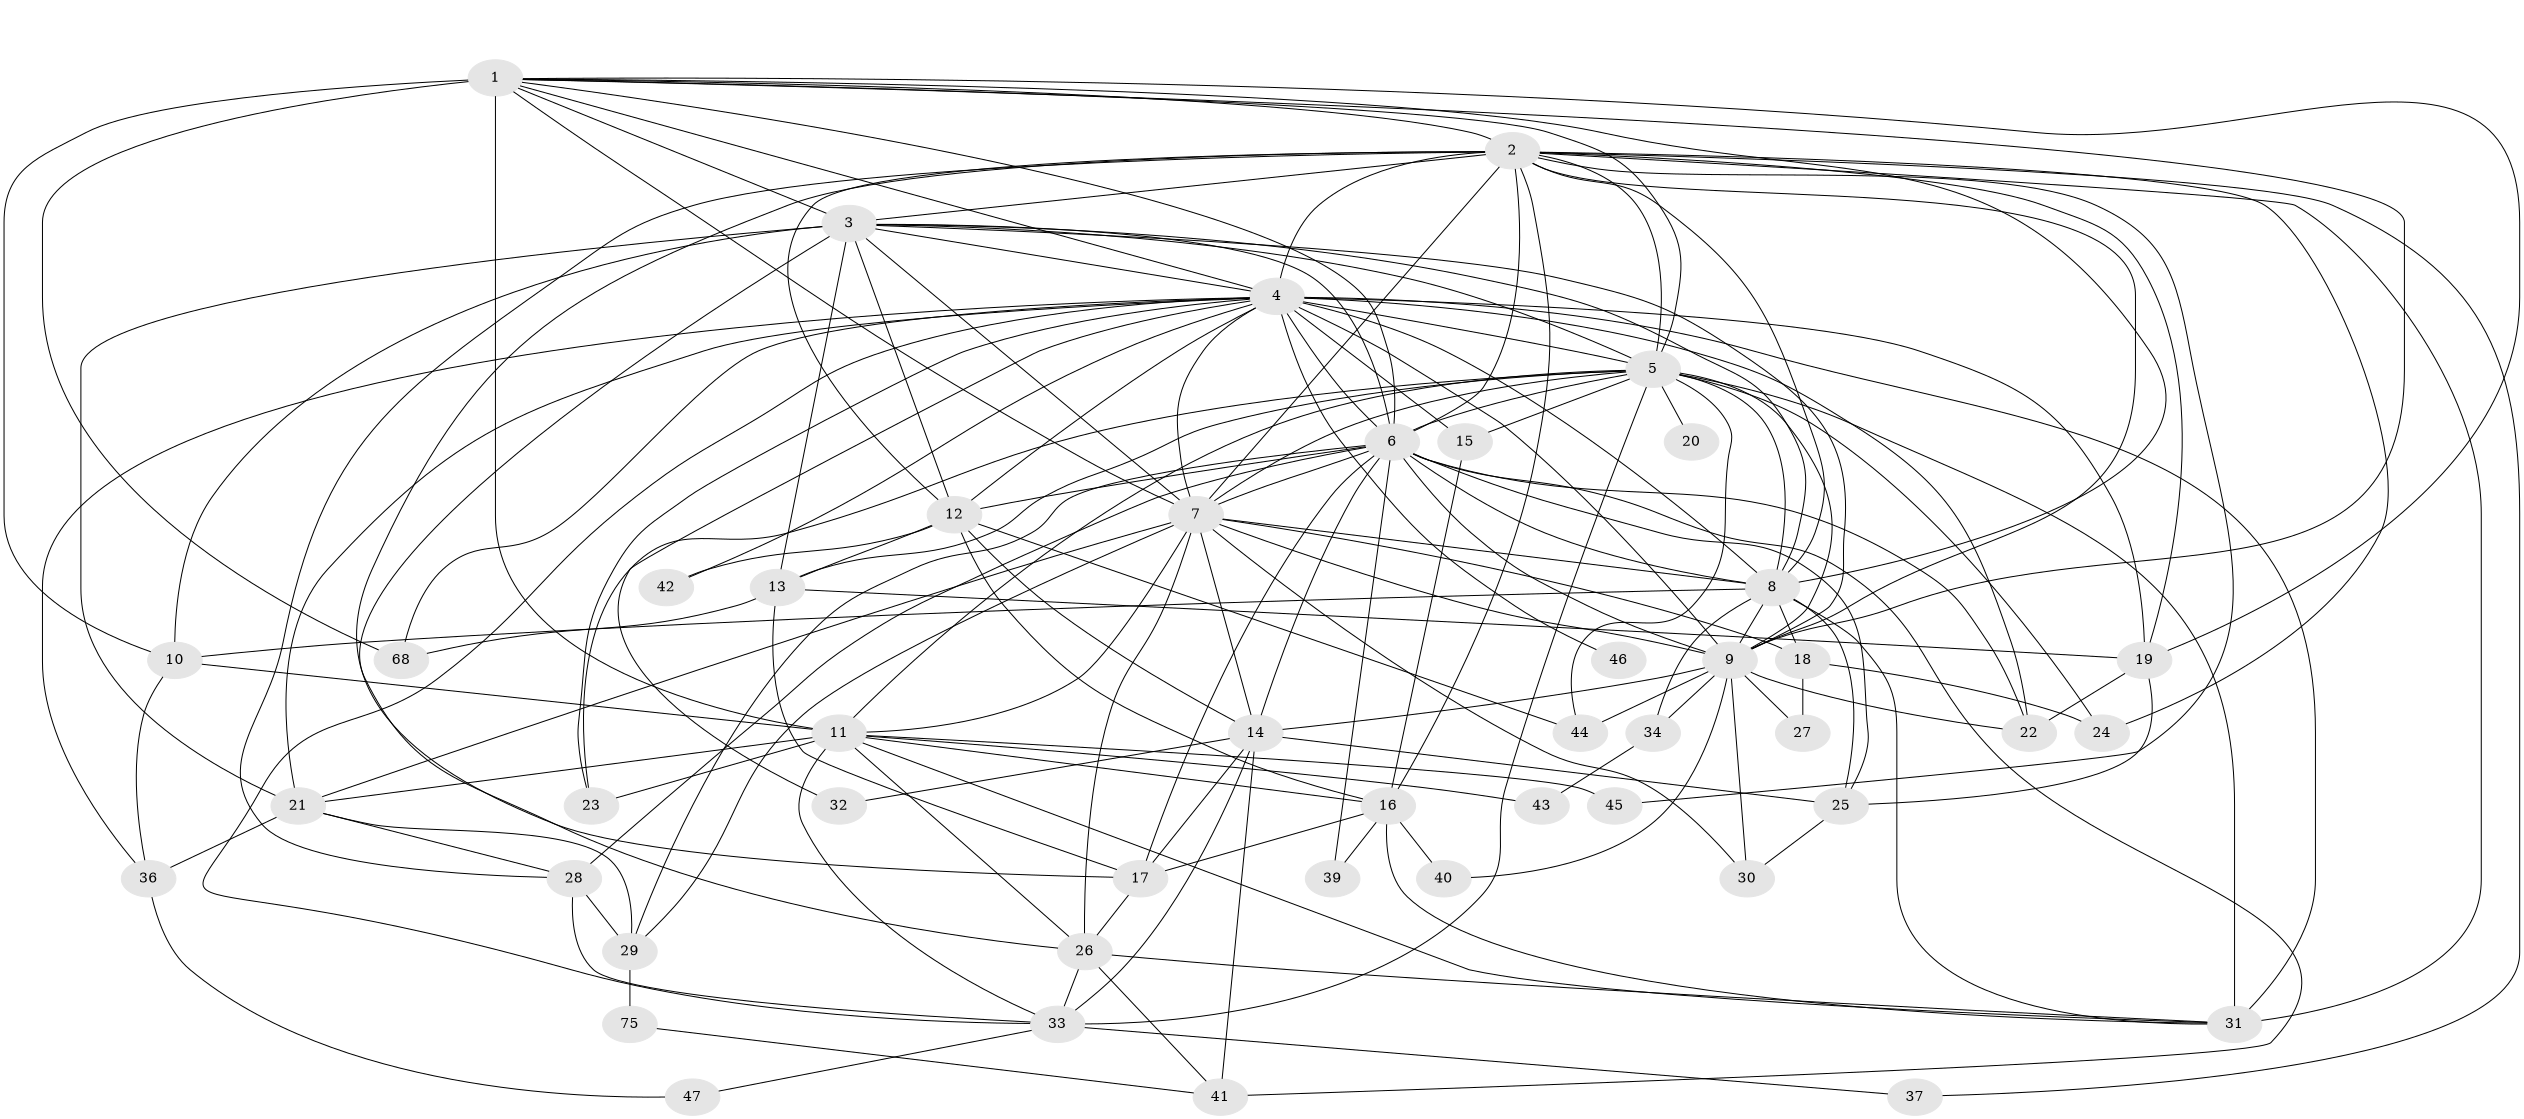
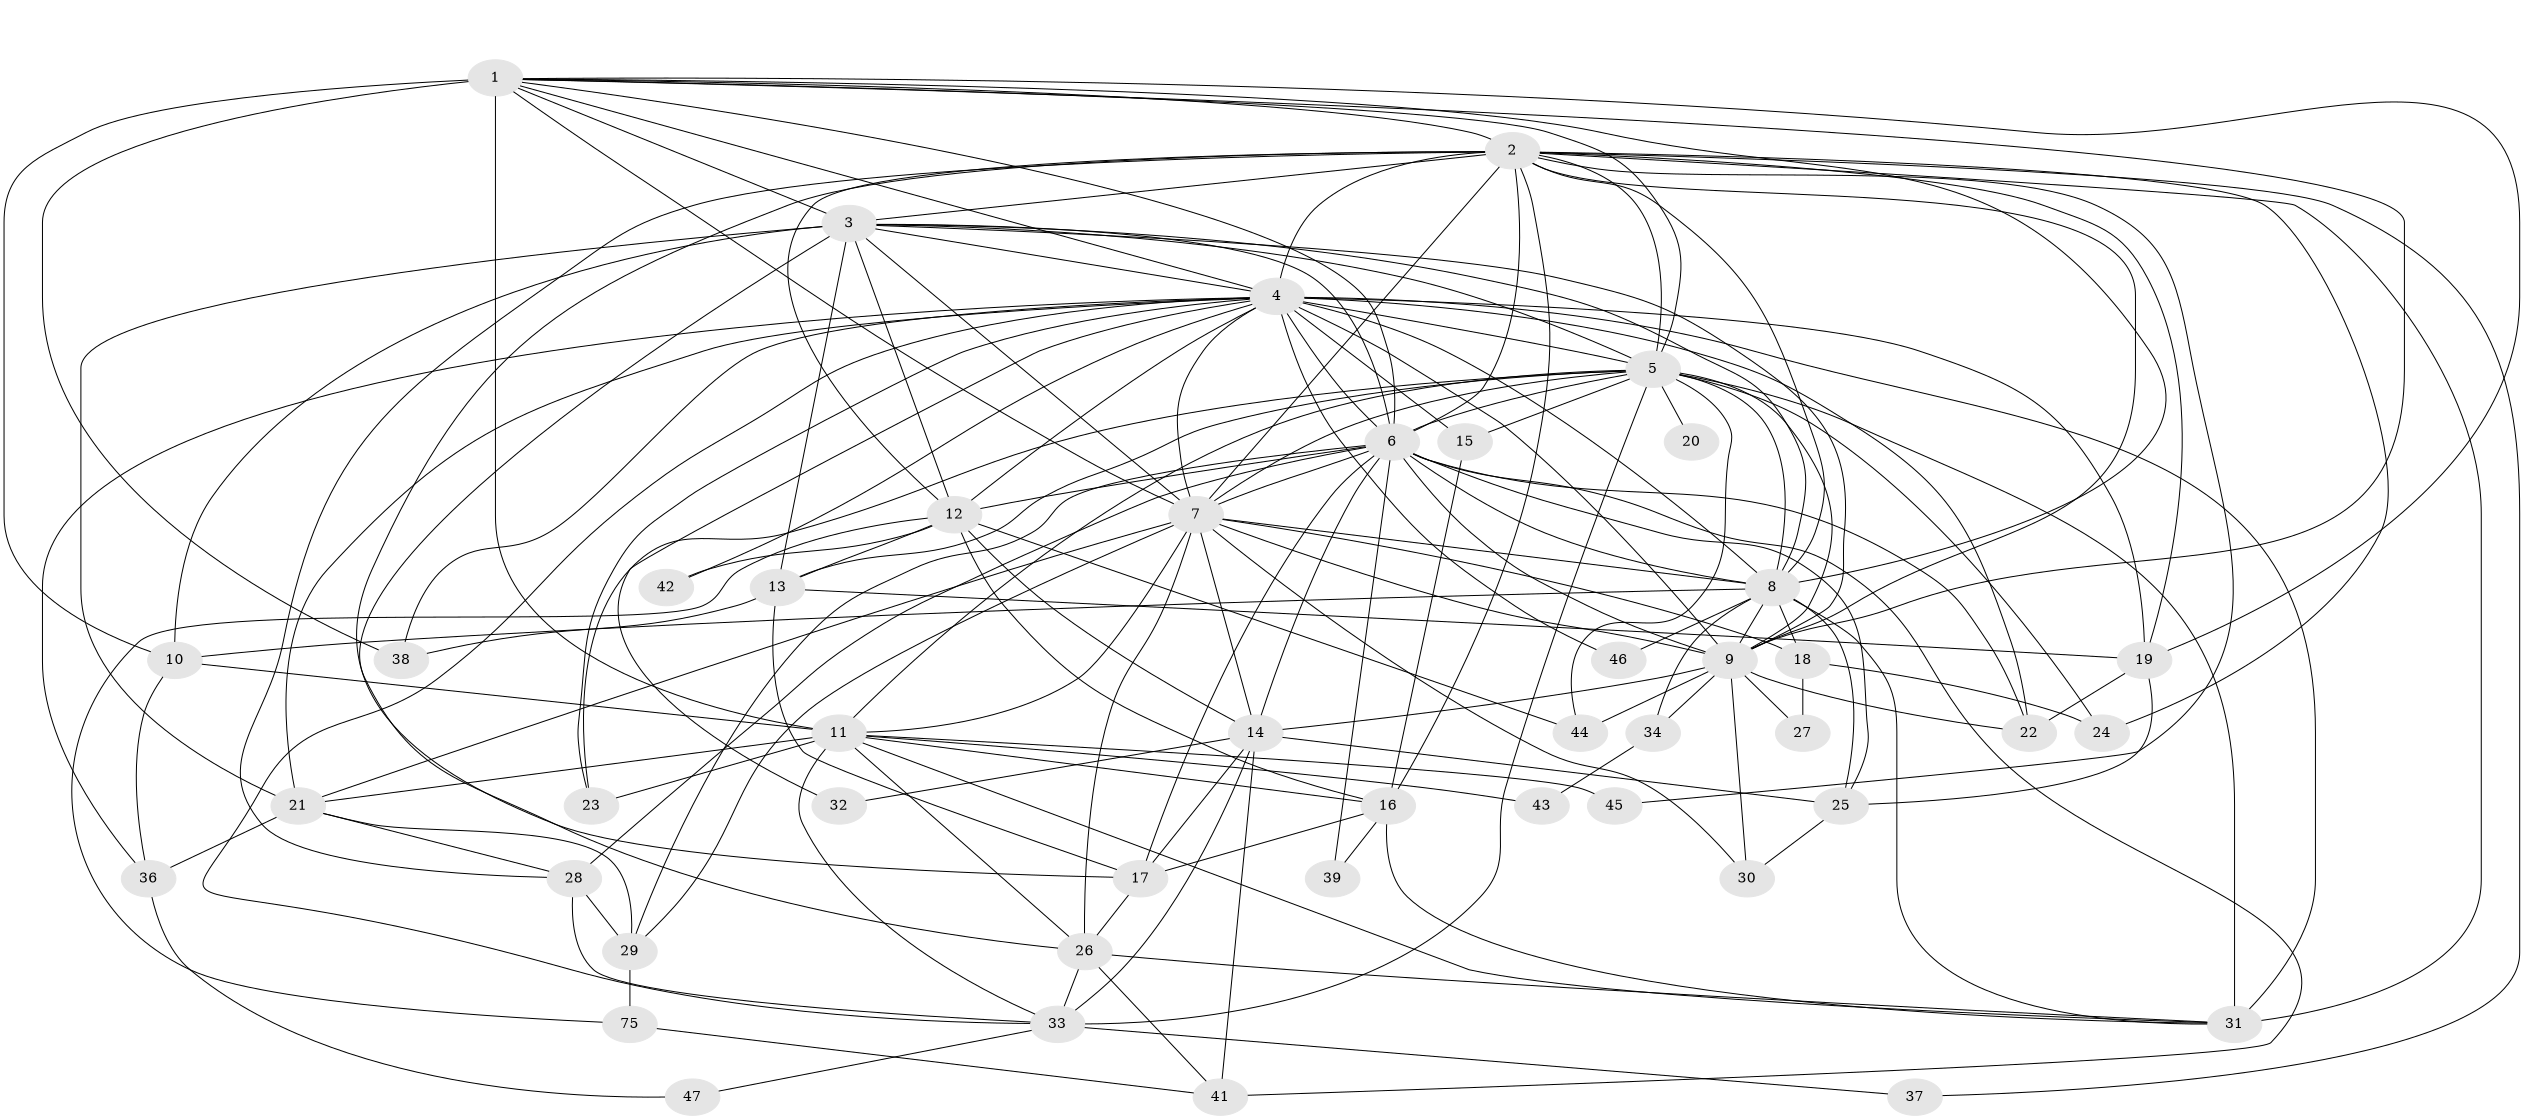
  graph {
    node [color=gray90 style=filled]
    edge [weight=1.0]
    1
    2
    3
    4
    5
    6
    7
    8
    9
    10
    11
    19
-   38 [label=68]
+   38
    12
    16
    17
    24
    28
    31
    37
    45
    13
    21
    26
    15
    22
    23
    32
    33
    36
    42
    46
    20
    44
    14
    25
    29
    39
    41
    18
    30
    34
    27
-   40
    43
    n46 [label=75]
    47
    1 -- 2
    1 -- 3
    1 -- 4 [weight=2.0]
    1 -- 5
    1 -- 6
    1 -- 7
    1 -- 8 [weight=2.0]
    1 -- 9
    1 -- 10
    1 -- 11 [weight=12.0]
    1 -- 19
    1 -- 38
    2 -- 3 [weight=2.0]
    2 -- 4 [weight=3.0]
    2 -- 5
    2 -- 6 [weight=2.0]
    2 -- 7
    2 -- 8
    2 -- 9
    2 -- 19
    2 -- 12
    2 -- 16
    2 -- 17
    2 -- 24
    2 -- 28
    2 -- 31
    2 -- 37
    2 -- 45
    3 -- 4 [weight=2.0]
    3 -- 5
    3 -- 6 [weight=2.0]
    3 -- 7
    3 -- 8
    3 -- 9
    3 -- 10 [weight=2.0]
    3 -- 12
    3 -- 13
    3 -- 21 [weight=5.0]
    3 -- 26
    4 -- 5 [weight=3.0]
    4 -- 6 [weight=2.0]
    4 -- 7 [weight=3.0]
    4 -- 8 [weight=2.0]
    4 -- 9 [weight=2.0]
    4 -- 19
    4 -- 38
    4 -- 12
    4 -- 31 [weight=3.0]
    4 -- 21
    4 -- 15
    4 -- 22
    4 -- 23
    4 -- 32
    4 -- 33
    4 -- 36
    4 -- 42
    4 -- 46
    5 -- 6
    5 -- 7
    5 -- 8
    5 -- 9
    5 -- 11 [weight=2.0]
    5 -- 24
    5 -- 31
    5 -- 13
    5 -- 15
    5 -- 23
    5 -- 33
    5 -- 20
    5 -- 44
    6 -- 7
    6 -- 8
    6 -- 9 [weight=2.0]
    6 -- 12 [weight=2.0]
    6 -- 17
    6 -- 28
    6 -- 22
    6 -- 14
    6 -- 25 [weight=2.0]
    6 -- 29
    6 -- 39
    6 -- 41
    7 -- 8 [weight=2.0]
    7 -- 9
    7 -- 11 [weight=2.0]
    7 -- 21 [weight=2.0]
    7 -- 26
    7 -- 14 [weight=8.0]
    7 -- 29
    7 -- 18 [weight=2.0]
    7 -- 30
    8 -- 9
    8 -- 10
    8 -- 31
+   8 -- 46
    8 -- 25
    8 -- 18
    8 -- 34
    9 -- 22
    9 -- 44
    9 -- 14
    9 -- 30 [weight=2.0]
    9 -- 34
    9 -- 27
-   9 -- 40
    10 -- 11
    10 -- 36
    11 -- 16
    11 -- 31
    11 -- 45
    11 -- 21
    11 -- 26
    11 -- 23
    11 -- 33
    11 -- 43
    19 -- 22 [weight=3.0]
    19 -- 25
    12 -- 16
    12 -- 13
    12 -- 42
    12 -- 44
    12 -- 14
+   12 -- n46
    16 -- 17
    16 -- 31
    16 -- 39
-   16 -- 40
    17 -- 26
    28 -- 33
    28 -- 29 [weight=2.0]
    13 -- 19
    13 -- 38 [weight=2.0]
    13 -- 17
    21 -- 28
    21 -- 36
    21 -- 29
    26 -- 31
    26 -- 33
    26 -- 41
    15 -- 16
    33 -- 37
    33 -- 47
    36 -- 47
    14 -- 17
    14 -- 32
    14 -- 33
    14 -- 25
    14 -- 41
    25 -- 30
    29 -- n46
    18 -- 24
    18 -- 27
    34 -- 43
    n46 -- 41
  }
